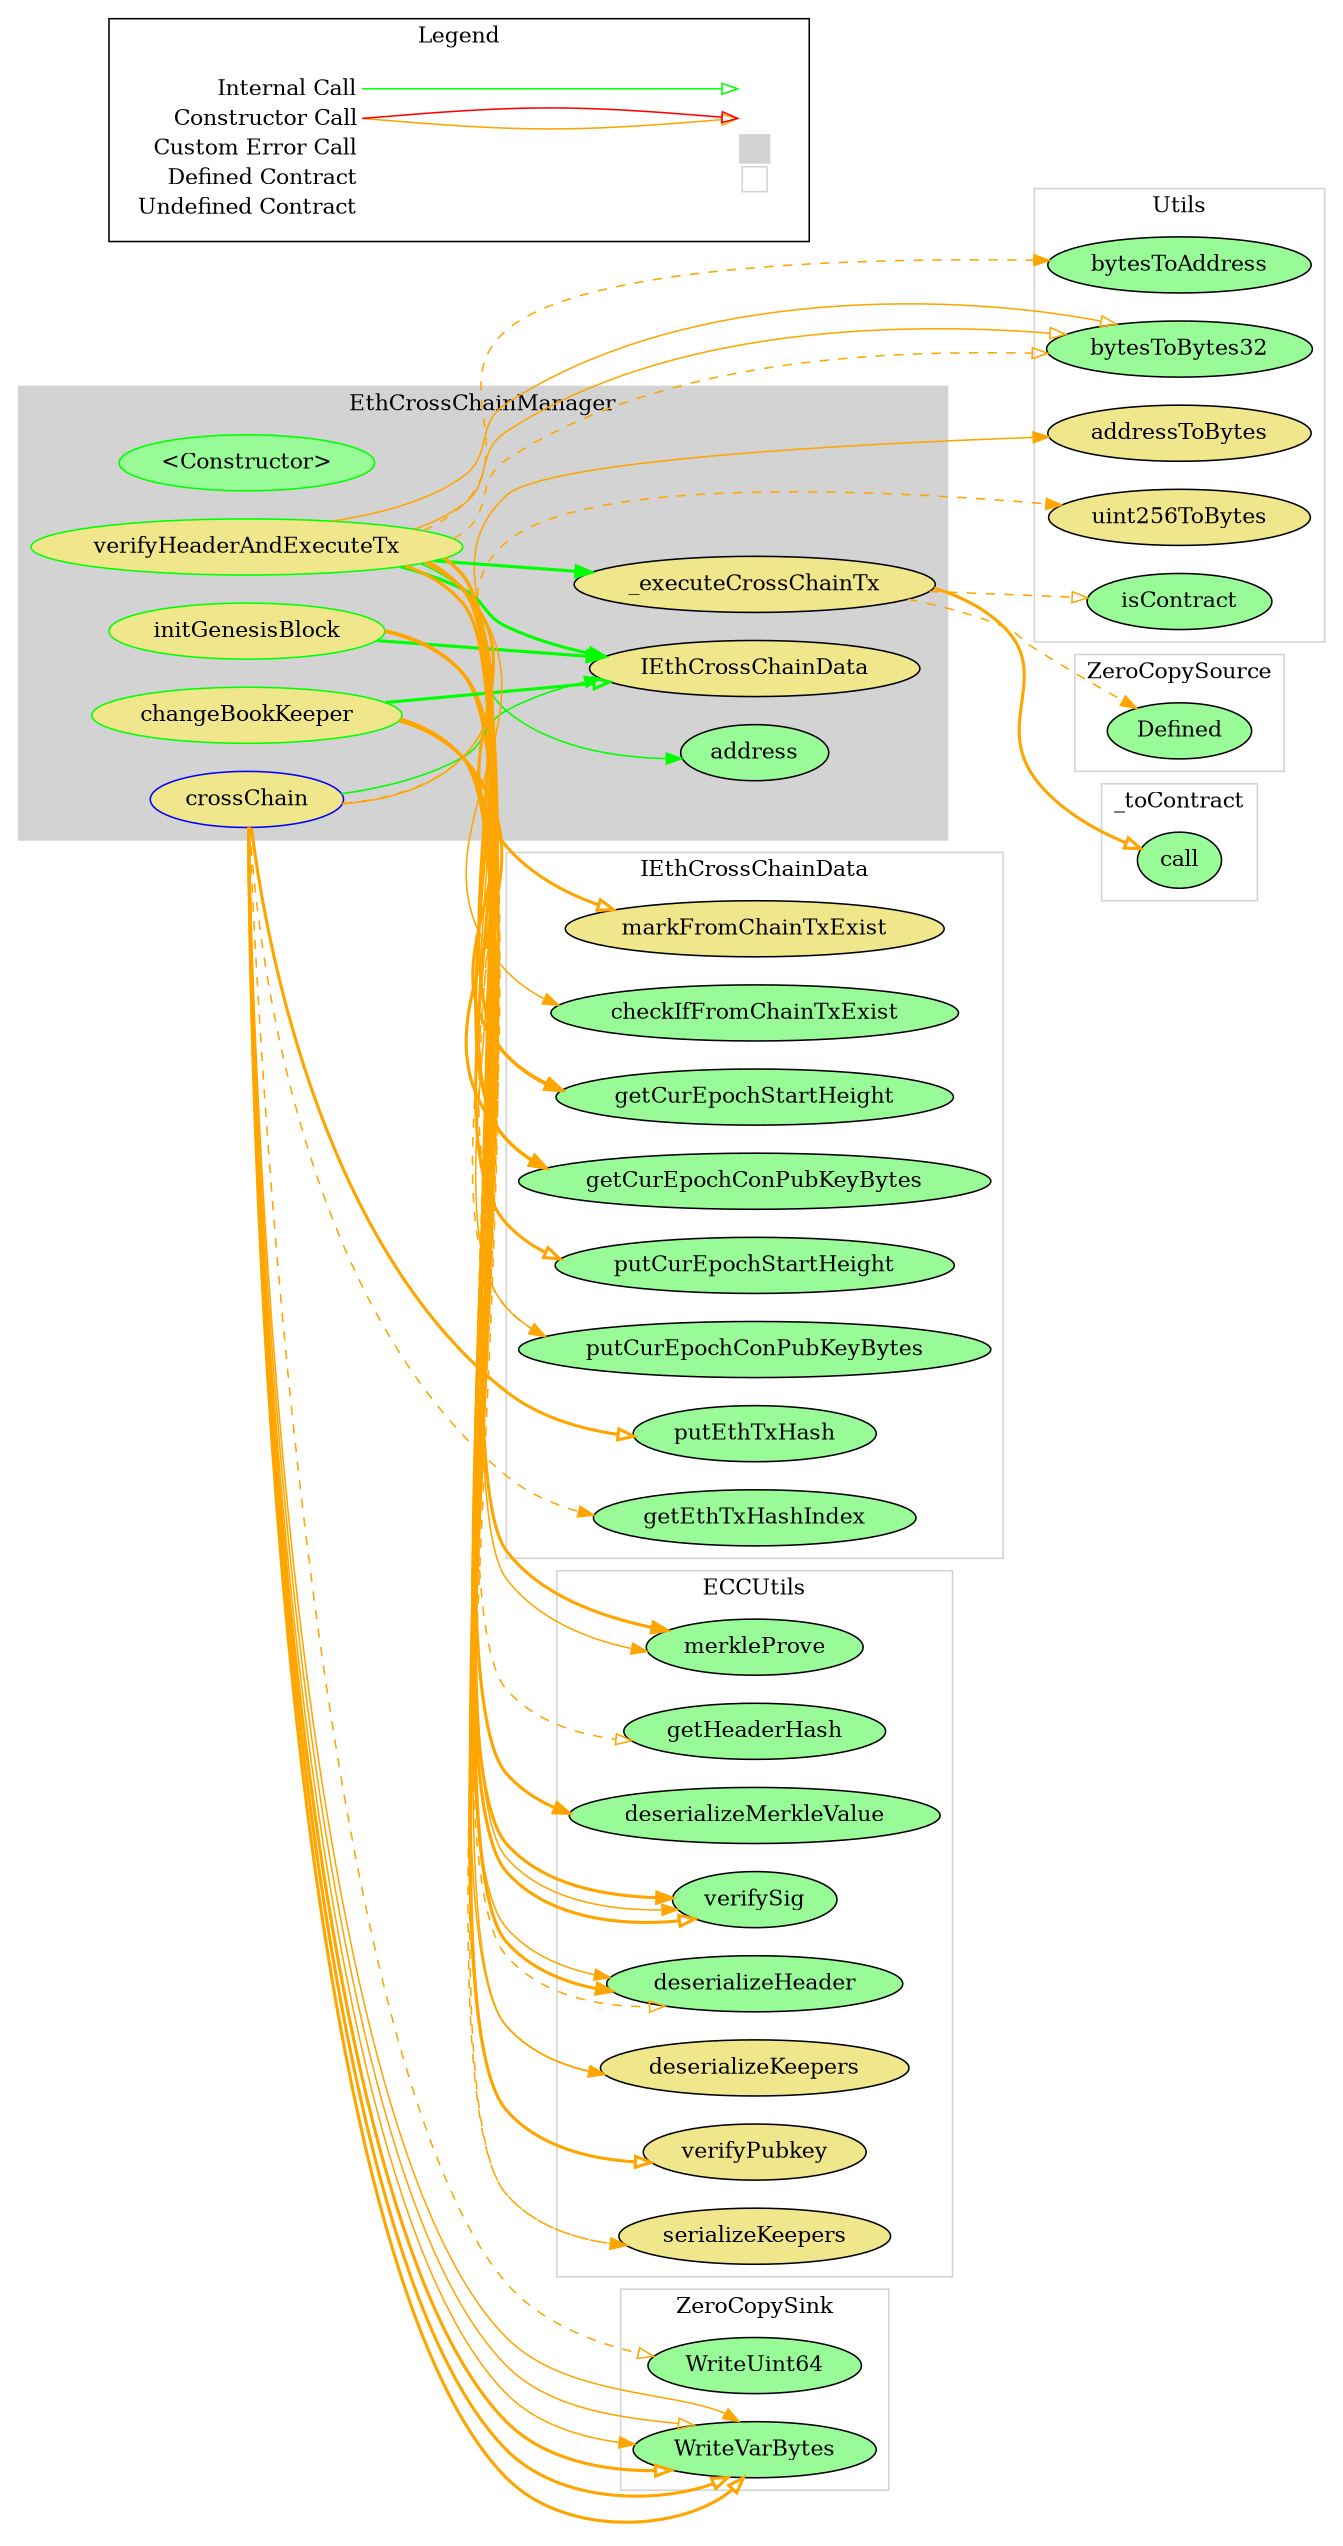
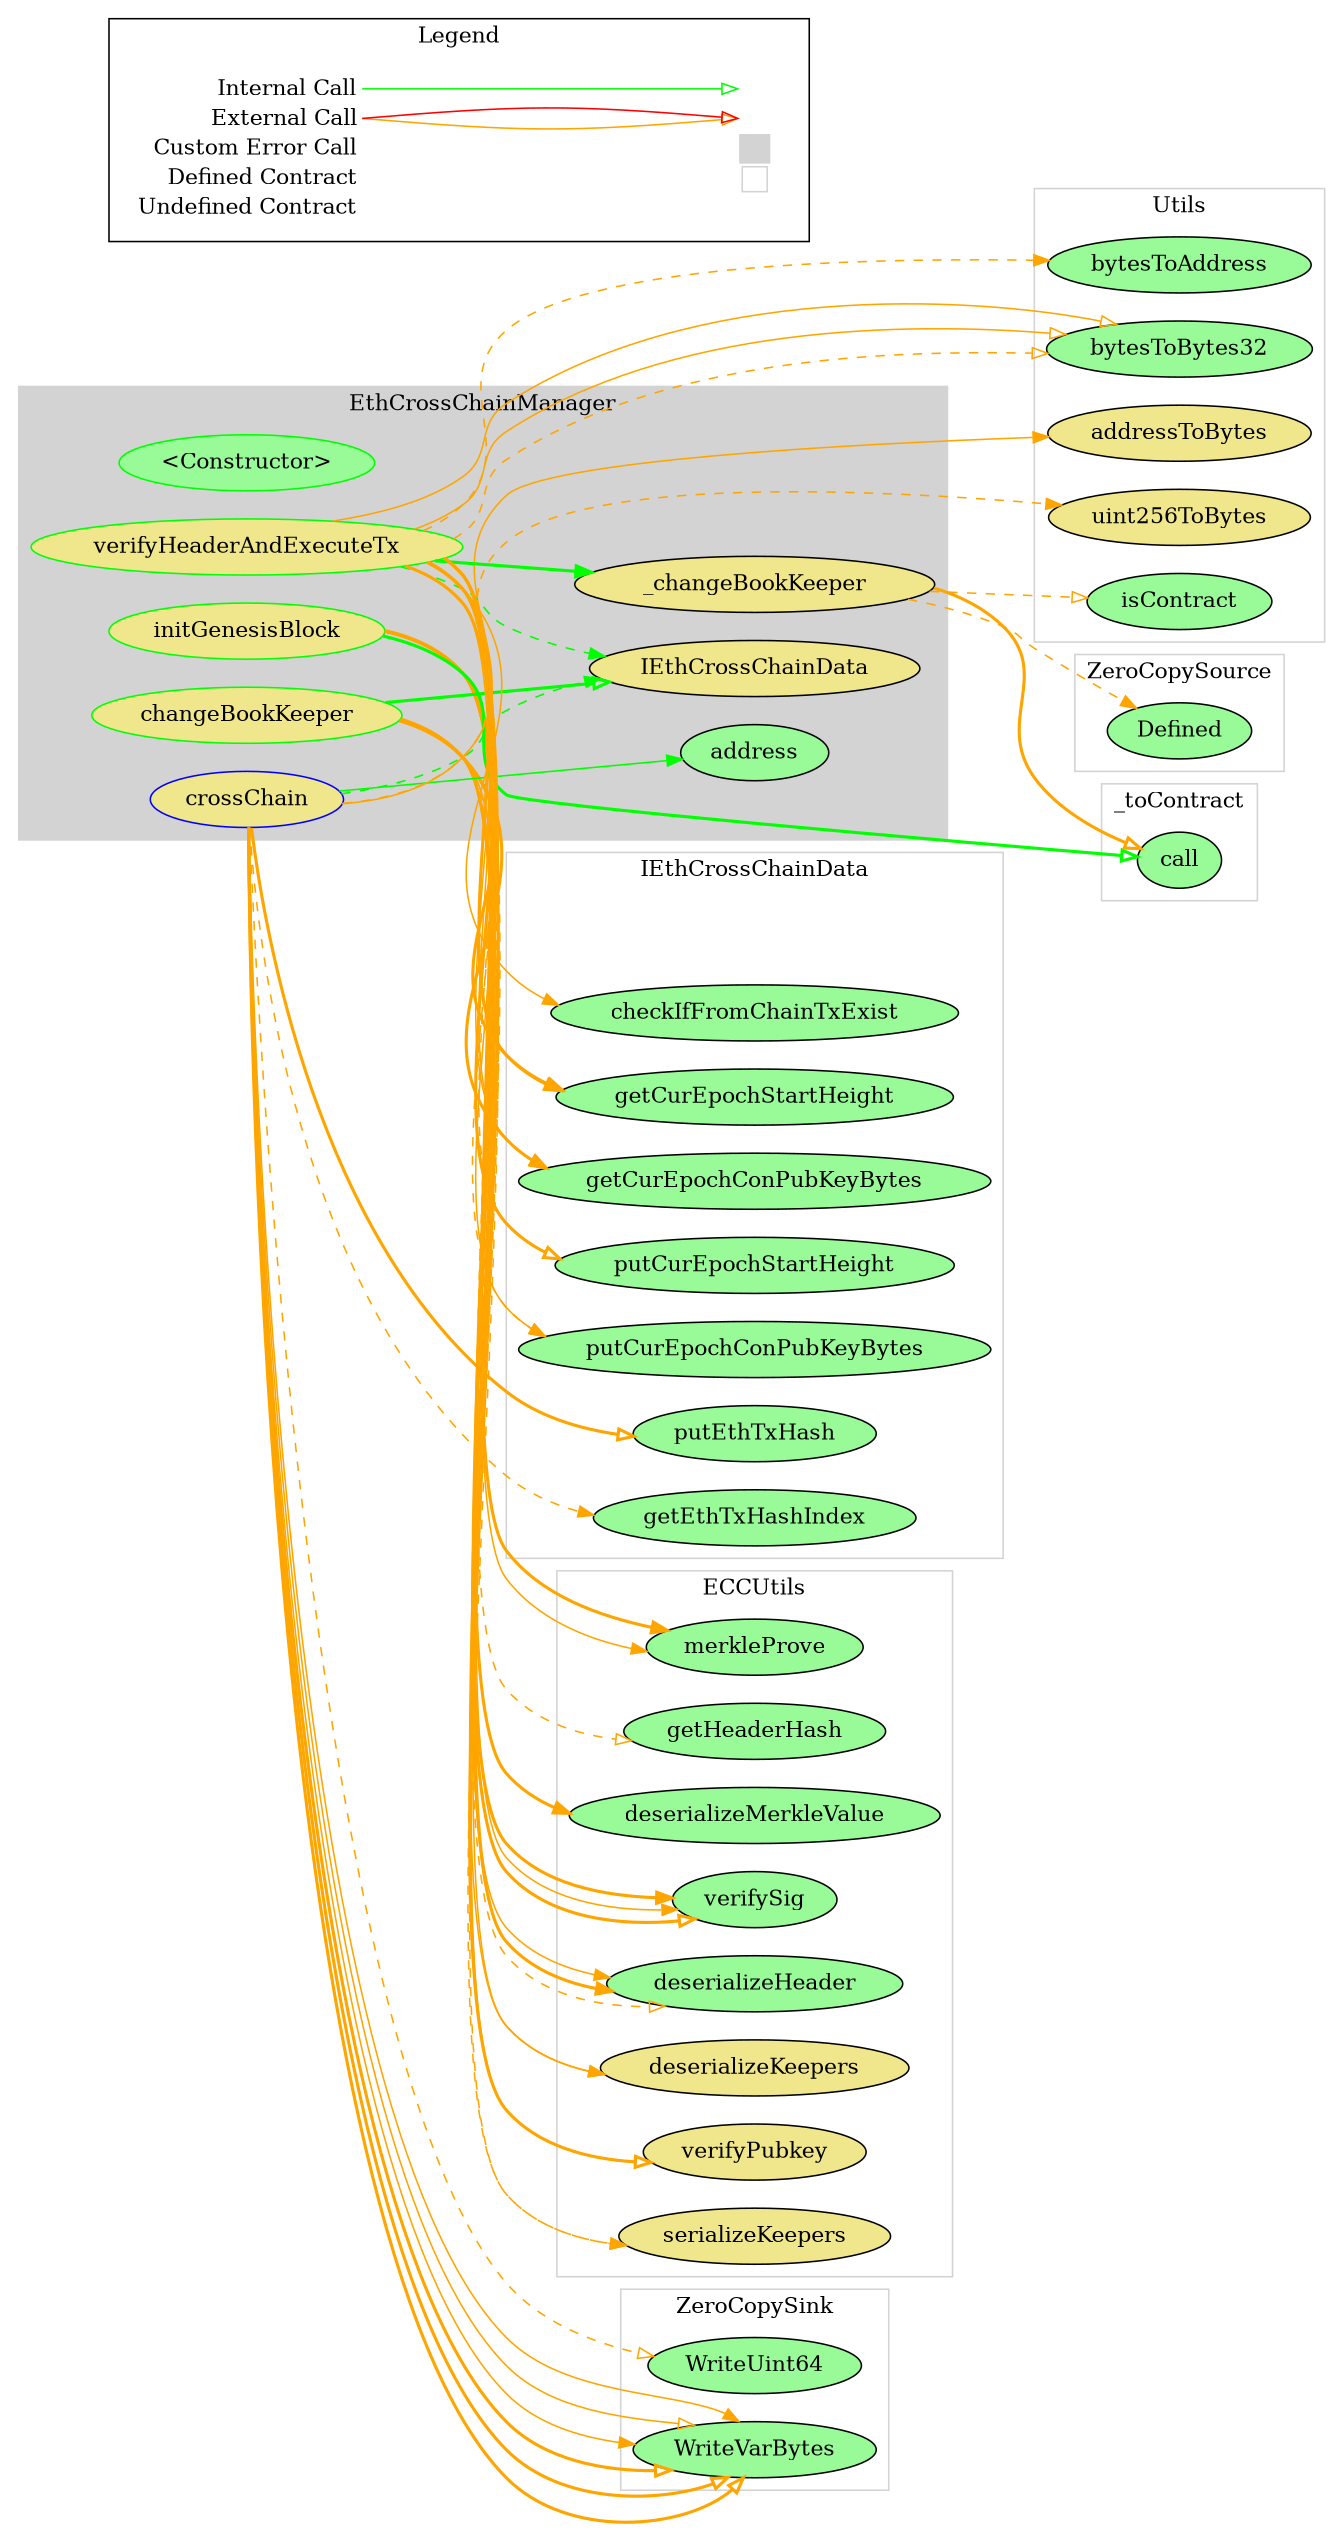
  digraph {
    compound=true
    rankdir=LR
    node [fillcolor=palegreen style=filled]
    edge [arrowhead=onormal color=orange style=bold]
    n1 [color=green label="<Constructor>"]
    n2 [color=green fillcolor=khaki label=initGenesisBlock]
    n3 [color=green fillcolor=khaki label=changeBookKeeper]
    n4 [color=blue fillcolor=khaki label=crossChain]
    n5 [color=green fillcolor=khaki label=verifyHeaderAndExecuteTx]
-   n6 [fillcolor=khaki label=_executeCrossChainTx]
+   n6 [fillcolor=khaki label=_changeBookKeeper]
    n7 [fillcolor=khaki label=IEthCrossChainData]
    n8 [label=address]
    n9 [label=getCurEpochConPubKeyBytes]
    n10 [label=putCurEpochStartHeight]
    n11 [label=putCurEpochConPubKeyBytes]
    n12 [label=getCurEpochStartHeight]
    n13 [label=getEthTxHashIndex]
    n14 [label=putEthTxHash]
    n15 [label=checkIfFromChainTxExist]
-   n16 [fillcolor=khaki label=markFromChainTxExist]
    n17 [label=deserializeHeader]
    n18 [fillcolor=khaki label=verifyPubkey]
    n19 [fillcolor=khaki label=serializeKeepers]
    n20 [fillcolor=khaki label=deserializeKeepers]
    n21 [label=verifySig]
    n22 [label=merkleProve]
    n23 [label=getHeaderHash]
    n24 [label=deserializeMerkleValue]
    n25 [fillcolor=khaki label=uint256ToBytes]
    n26 [fillcolor=khaki label=addressToBytes]
    n27 [label=bytesToBytes32]
    n28 [label=bytesToAddress]
    n29 [label=isContract]
    n30 [label=WriteVarBytes]
    n31 [label=WriteUint64]
-   n32 [label=<<table border="0" cellpadding="2" cellspacing="0" cellborder="0">   <tr><td align="right" port="i1">Internal Call</td></tr>   <tr><td align="right" port="i2">Constructor Call</td></tr>   <tr><td align="right" port="i2">Custom Error Call</td></tr>   <tr><td align="right" port="i3">Defined Contract</td></tr>   <tr><td align="right" port="i4">Undefined Contract</td></tr>   </table>> shape=plaintext fillcolor="" style=""]
+   n32 [label=<<table border="0" cellpadding="2" cellspacing="0" cellborder="0">   <tr><td align="right" port="i1">Internal Call</td></tr>   <tr><td align="right" port="i2">External Call</td></tr>   <tr><td align="right" port="i2">Custom Error Call</td></tr>   <tr><td align="right" port="i3">Defined Contract</td></tr>   <tr><td align="right" port="i4">Undefined Contract</td></tr>   </table>> shape=plaintext fillcolor="" style=""]
    n33 [label=<<table border="0" cellpadding="2" cellspacing="0" cellborder="0">   <tr><td port="i1">&nbsp;&nbsp;&nbsp;</td></tr>   <tr><td port="i2">&nbsp;&nbsp;&nbsp;</td></tr>   <tr><td port="i3" bgcolor="lightgray">&nbsp;&nbsp;&nbsp;</td></tr>   <tr><td port="i4">     <table border="1" cellborder="0" cellspacing="0" cellpadding="7" color="lightgray">       <tr>        <td></td>       </tr>      </table>   </td></tr>   </table>> shape=plaintext fillcolor="" style=""]
    n34 [label=call]
    n35 [label=Defined]
    subgraph cluster_1 {
      bgcolor=lightgray
      color=lightgray
      label=EthCrossChainManager
      style=filled
      n1
      n2
      n3
      n4
      n5
      n6
      n7
      n8
    }
    subgraph cluster_2 {
      color=lightgray
      label=IEthCrossChainData
      n9
      n10
      n11
      n12
      n13
      n14
      n15
-     n16
    }
    subgraph cluster_3 {
      color=lightgray
      label=ECCUtils
      n17
      n18
      n19
      n20
      n21
      n22
      n23
      n24
    }
    subgraph cluster_4 {
      color=lightgray
      label=Utils
      n25
      n26
      n27
      n28
      n29
    }
    subgraph cluster_5 {
      color=lightgray
      label=ZeroCopySink
      n30
      n31
    }
    subgraph cluster_6 {
      label=Legend
      n32
      n33
    }
    subgraph cluster_7 {
      color=lightgray
      label=_toContract
      n34
    }
    subgraph cluster_8 {
      color=lightgray
      label=ZeroCopySource
      n35
    }
-   n2 -> n7 [color=green]
+   n2 -> n34 [color=green]
    n2 -> n9 [style=solid]
    n2 -> n10
    n2 -> n11 [arrowhead=normal style=dashed]
    n2 -> n17 [arrowhead=normal style=solid]
    n2 -> n18
    n2 -> n19 [arrowhead=normal style=dashed]
    n3 -> n7 [color=green]
    n3 -> n9 [arrowhead=normal]
    n3 -> n10 [style=dashed]
    n3 -> n11 [arrowhead=normal style=solid]
    n3 -> n12 [arrowhead=normal]
    n3 -> n17
    n3 -> n18 [style=solid]
    n3 -> n19 [arrowhead=normal style=dashed]
    n3 -> n20 [arrowhead=normal style=solid]
    n3 -> n21 [arrowhead=normal style=solid]
-   n4 -> n7 [arrowhead=normal color=green style=solid]
-   n5 -> n8 [arrowhead=normal color=green style=solid]
+   n4 -> n7 [arrowhead=normal color=green style=dashed]
+   n4 -> n8 [arrowhead=normal color=green style=solid]
    n4 -> n13 [arrowhead=normal style=dashed]
    n4 -> n14
    n4 -> n25 [arrowhead=normal style=dashed]
    n4 -> n26 [arrowhead=normal style=solid]
    n4 -> n30
    n4 -> n30
    n4 -> n30
    n4 -> n30 [arrowhead=normal style=solid]
    n4 -> n30 [style=solid]
    n4 -> n30 [arrowhead=normal style=solid]
    n4 -> n31 [style=dashed]
    n5 -> n6 [arrowhead=normal color=green]
-   n5 -> n7 [arrowhead=normal color=green]
-   n5 -> n9 [arrowhead=normal]
+   n5 -> n7 [arrowhead=normal color=green style=dashed]
+   n5 -> n9 [arrowhead=normal style=solid]
    n5 -> n12
    n5 -> n15 [arrowhead=normal style=solid]
-   n5 -> n16
    n5 -> n17 [style=dashed]
    n5 -> n17 [arrowhead=normal style=solid]
    n5 -> n20 [style=solid]
    n5 -> n21
    n5 -> n21 [arrowhead=normal]
    n5 -> n22 [arrowhead=normal style=solid]
    n5 -> n22 [arrowhead=normal]
    n5 -> n23 [style=dashed]
    n5 -> n24 [arrowhead=normal]
    n5 -> n27 [style=dashed]
    n5 -> n27 [style=solid]
    n5 -> n27 [style=solid]
    n5 -> n28 [arrowhead=normal style=dashed]
    n6 -> n29 [style=dashed]
    n6 -> n34
    n6 -> n35 [arrowhead=normal style=dashed]
    n32 -> n33 [color=green headport="i1:w" style=solid tailport="i1:e"]
    n32 -> n33 [headport="i2:w" style=solid tailport="i2:e"]
    n32 -> n33 [color=red headport="i2:w" style=solid tailport="i2:e"]
  }
